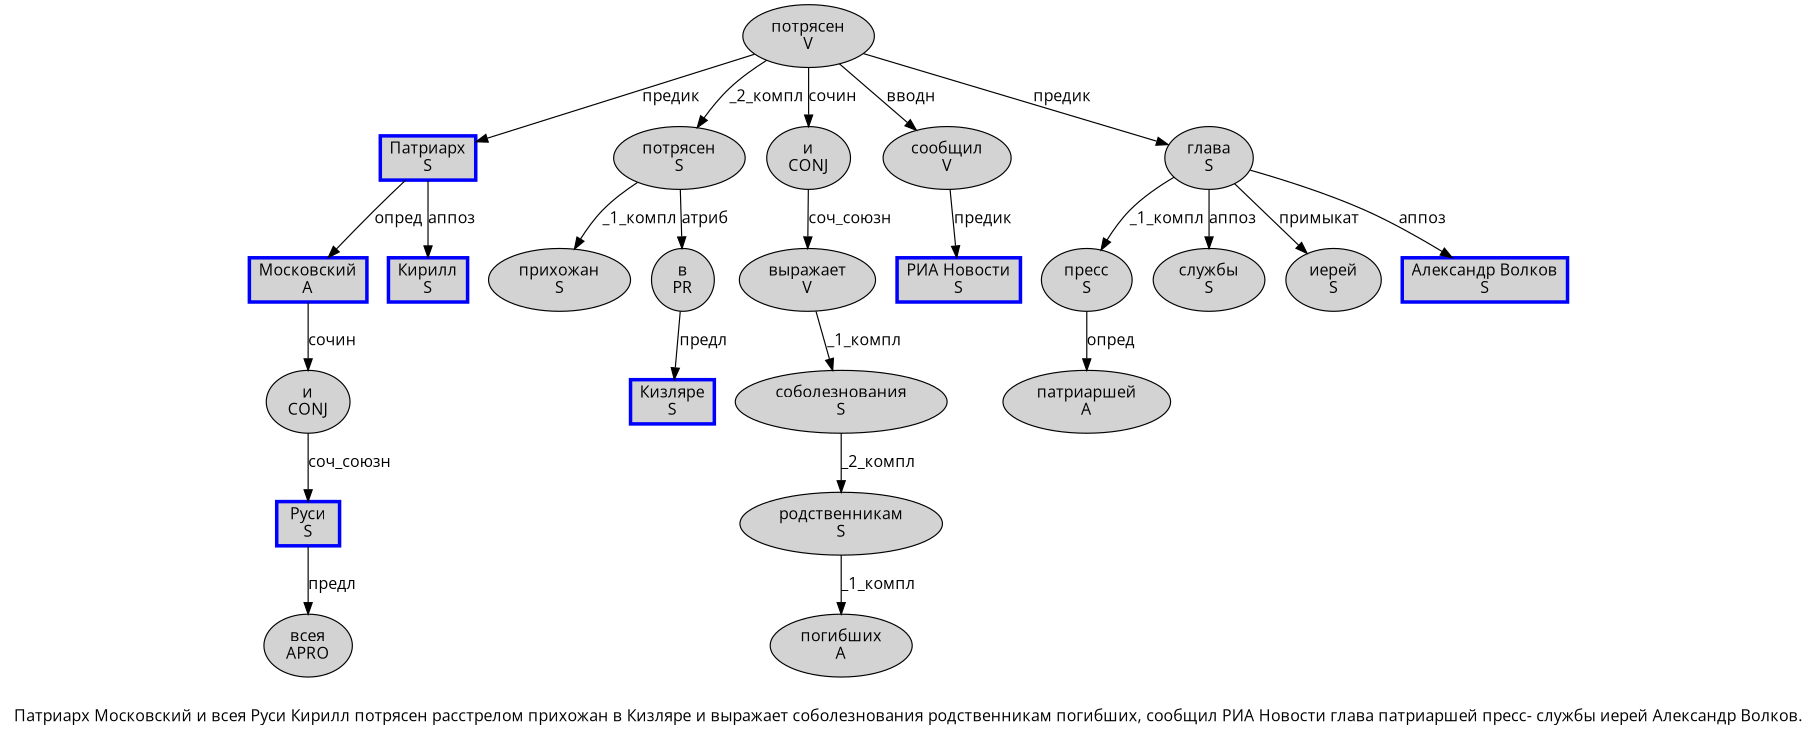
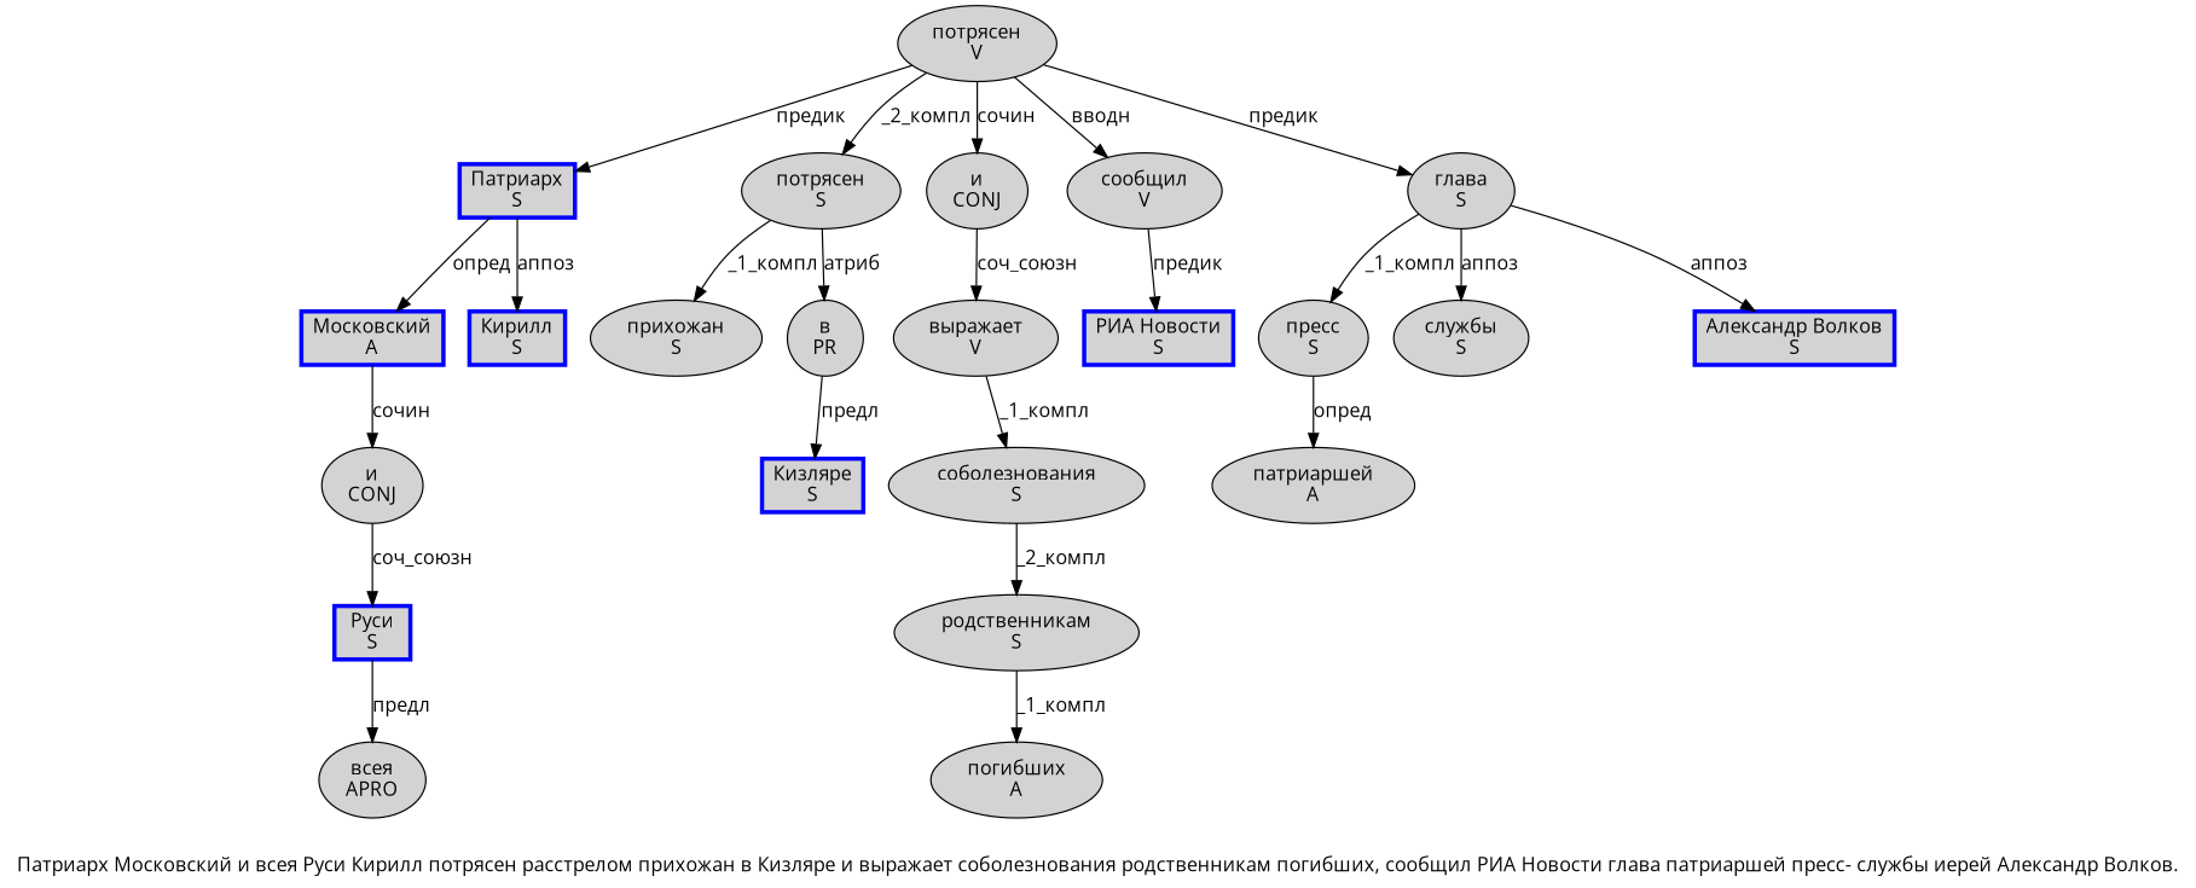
  digraph {
    fontname="Open Sans"
    label="Патриарх Московский и всея Руси Кирилл потрясен расстрелом прихожан в Кизляре и выражает соболезнования родственникам погибших, сообщил РИА Новости глава патриаршей пресс- службы иерей Александр Волков."
    node [fillcolor=lightgray fontname="Open Sans" penwidth=1 shape=ellipse style=filled]
    edge [fontname="Open Sans"]
    n1 [color=blue label="Патриарх\nS" penwidth=3 shape=box]
    n2 [color=blue label="Московский\nA" penwidth=3 shape=box]
    n3 [color=blue label="Кирилл\nS" penwidth=3 shape=box]
    n4 [label="и\nCONJ"]
    n5 [color=blue label="Руси\nS" penwidth=3 shape=box]
    n6 [label="всея\nAPRO"]
    n7 [label="потрясен\nV"]
    n8 [label="потрясен\nS"]
    n9 [label="и\nCONJ"]
    n10 [label="сообщил\nV"]
    n11 [label="глава\nS"]
    n12 [label="прихожан\nS"]
    n13 [label="в\nPR"]
    n14 [label="выражает\nV"]
    n15 [color=blue label="РИА Новости\nS" penwidth=3 shape=box]
    n16 [label="пресс\nS"]
    n17 [label="службы\nS"]
-   n18 [label="иерей\nS"]
    n19 [color=blue label="Александр Волков\nS" penwidth=3 shape=box]
    n20 [color=blue label="Кизляре\nS" penwidth=3 shape=box]
    n21 [label="соболезнования\nS"]
    n22 [label="родственникам\nS"]
    n23 [label="погибших\nA"]
    n24 [label="патриаршей\nA"]
    n1 -> n2 [label="опред"]
    n1 -> n3 [label="аппоз"]
    n2 -> n4 [label="сочин"]
    n4 -> n5 [label="соч_союзн"]
    n5 -> n6 [label="предл"]
    n7 -> n1 [label="предик"]
    n7 -> n8 [label="_2_компл"]
    n7 -> n9 [label="сочин"]
    n7 -> n10 [label="вводн"]
    n7 -> n11 [label="предик"]
    n8 -> n12 [label="_1_компл"]
    n8 -> n13 [label="атриб"]
    n9 -> n14 [label="соч_союзн"]
    n10 -> n15 [label="предик"]
    n11 -> n16 [label="_1_компл"]
    n11 -> n17 [label="аппоз"]
-   n11 -> n18 [label="примыкат"]
    n11 -> n19 [label="аппоз"]
    n13 -> n20 [label="предл"]
    n14 -> n21 [label="_1_компл"]
    n16 -> n24 [label="опред"]
    n21 -> n22 [label="_2_компл"]
    n22 -> n23 [label="_1_компл"]
  }
